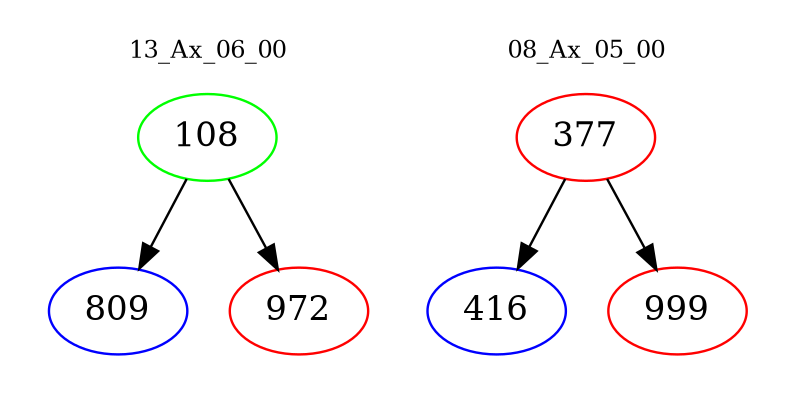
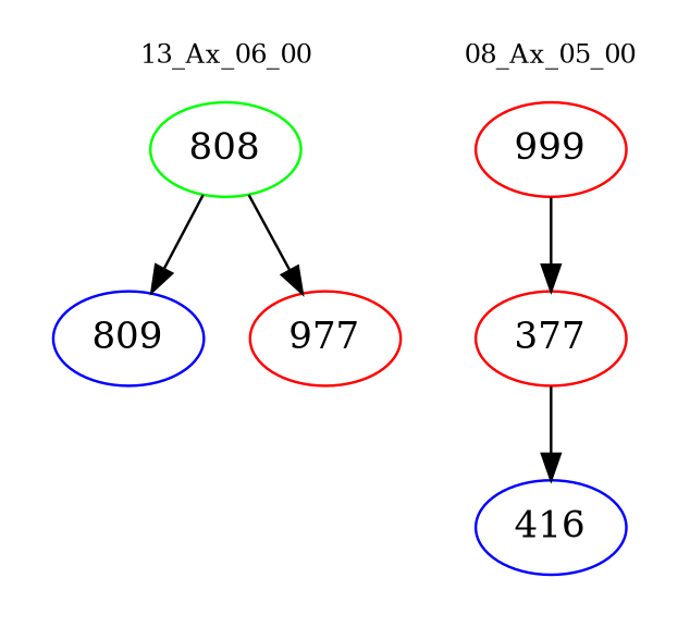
  digraph {
    node [color=red]
    edge [color=black]
-   n1 [color=green label=108]
+   n1 [color=green label=808]
    n2 [color=blue label=809]
-   n3 [label=972]
+   n3 [label=977]
    n4 [label=377]
    n5 [color=blue label=416]
    n6 [label=999]
    subgraph cluster_1 {
      color=white
      fontsize=10
      label="13_Ax_06_00"
      n1
      n2
      n3
    }
    subgraph cluster_2 {
      color=white
      fontsize=10
      label="08_Ax_05_00"
      n4
      n5
      n6
    }
    n1 -> n2
    n1 -> n3
    n4 -> n5
-   n4 -> n6
+   n6 -> n4
  }
